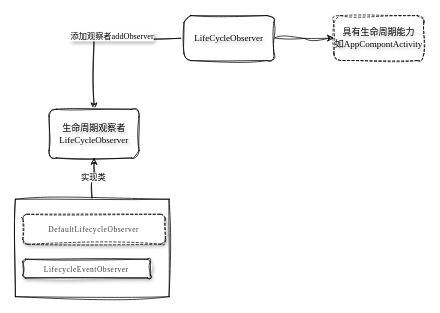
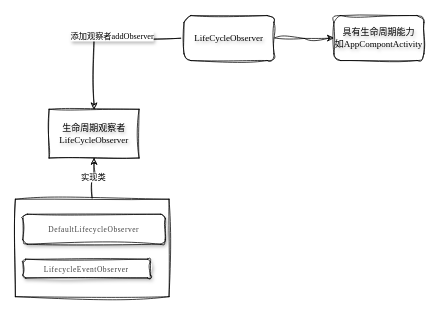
  <mxCell id="0" />
  <mxCell id="1" parent="0" />
  <mxCell id="2" value="" style="edgeStyle=orthogonalEdgeStyle;rounded=0;sketch=1;hachureGap=4;jiggle=2;curveFitting=1;orthogonalLoop=1;jettySize=auto;html=1;fontFamily=Architects Daughter;fontSource=https%3A%2F%2Ffonts.googleapis.com%2Fcss%3Ffamily%3DArchitects%2BDaughter;textShadow=1;" edge="1" parent="1" target="6"><mxGeometry relative="1" as="geometry"><mxPoint x="365" y="50" as="sourcePoint" /></mxGeometry></mxCell>
  <mxCell id="3" style="edgeStyle=orthogonalEdgeStyle;rounded=0;sketch=1;hachureGap=4;jiggle=2;curveFitting=1;orthogonalLoop=1;jettySize=auto;html=1;exitX=0;exitY=0.5;exitDx=0;exitDy=0;entryX=0.5;entryY=0;entryDx=0;entryDy=0;fontFamily=Architects Daughter;fontSource=https%3A%2F%2Ffonts.googleapis.com%2Fcss%3Ffamily%3DArchitects%2BDaughter;textShadow=1;" edge="1" parent="1" target="5"><mxGeometry relative="1" as="geometry"><mxPoint x="245" y="50" as="sourcePoint" /></mxGeometry></mxCell>
  <mxCell id="4" value="添加观察者addObserver" style="edgeLabel;html=1;align=center;verticalAlign=middle;resizable=0;points=[];sketch=1;hachureGap=4;jiggle=2;curveFitting=1;fontFamily=Architects Daughter;fontSource=https%3A%2F%2Ffonts.googleapis.com%2Fcss%3Ffamily%3DArchitects%2BDaughter;textShadow=1;" vertex="1" connectable="0" parent="3"><mxGeometry x="-0.102" y="-3" relative="1" as="geometry"><mxPoint as="offset" /></mxGeometry></mxCell>
- <mxCell id="5" value="生命周期观察者&lt;br&gt;LifeCycleObserver" style="rounded=1;whiteSpace=wrap;html=1;sketch=1;hachureGap=4;jiggle=2;curveFitting=1;fontFamily=Architects Daughter;fontSource=https%3A%2F%2Ffonts.googleapis.com%2Fcss%3Ffamily%3DArchitects%2BDaughter;textShadow=1;" vertex="1" parent="1"><mxGeometry x="65" y="145" width="120" height="65" as="geometry" /></mxCell>
- <mxCell id="6" value="具有生命周期能力&lt;br&gt;如AppCompontActivity" style="whiteSpace=wrap;html=1;fontFamily=Architects Daughter;rounded=1;sketch=1;hachureGap=4;jiggle=2;curveFitting=1;fontSource=https%3A%2F%2Ffonts.googleapis.com%2Fcss%3Ffamily%3DArchitects%2BDaughter;textShadow=1;dashed=1;" vertex="1" parent="1"><mxGeometry x="445" y="20" width="120" height="60" as="geometry" /></mxCell>
+ <mxCell id="5" value="生命周期观察者&lt;br&gt;LifeCycleObserver" style="whiteSpace=wrap;html=1;sketch=1;hachureGap=4;jiggle=2;curveFitting=1;fontFamily=Architects Daughter;fontSource=https%3A%2F%2Ffonts.googleapis.com%2Fcss%3Ffamily%3DArchitects%2BDaughter;textShadow=1;rounded=0;" vertex="1" parent="1"><mxGeometry x="65" y="145" width="120" height="65" as="geometry" /></mxCell>
+ <mxCell id="6" value="具有生命周期能力&lt;br&gt;如AppCompontActivity" style="whiteSpace=wrap;html=1;fontFamily=Architects Daughter;rounded=1;sketch=1;hachureGap=4;jiggle=2;curveFitting=1;fontSource=https%3A%2F%2Ffonts.googleapis.com%2Fcss%3Ffamily%3DArchitects%2BDaughter;textShadow=1;" vertex="1" parent="1"><mxGeometry x="445" y="20" width="120" height="60" as="geometry" /></mxCell>
  <mxCell id="7" style="edgeStyle=orthogonalEdgeStyle;rounded=0;sketch=1;hachureGap=4;jiggle=2;curveFitting=1;orthogonalLoop=1;jettySize=auto;html=1;exitX=0.5;exitY=0;exitDx=0;exitDy=0;entryX=0.5;entryY=1;entryDx=0;entryDy=0;fontFamily=Architects Daughter;fontSource=https%3A%2F%2Ffonts.googleapis.com%2Fcss%3Ffamily%3DArchitects%2BDaughter;" edge="1" parent="1" source="9" target="5"><mxGeometry relative="1" as="geometry" /></mxCell>
  <mxCell id="8" value="实现类" style="edgeLabel;html=1;align=center;verticalAlign=middle;resizable=0;points=[];sketch=1;hachureGap=4;jiggle=2;curveFitting=1;fontFamily=Architects Daughter;fontSource=https%3A%2F%2Ffonts.googleapis.com%2Fcss%3Ffamily%3DArchitects%2BDaughter;" vertex="1" connectable="0" parent="7"><mxGeometry x="0.127" y="2" relative="1" as="geometry"><mxPoint as="offset" /></mxGeometry></mxCell>
  <mxCell id="9" value="" style="rounded=0;whiteSpace=wrap;html=1;sketch=1;hachureGap=4;jiggle=2;curveFitting=1;fontFamily=Architects Daughter;fontSource=https%3A%2F%2Ffonts.googleapis.com%2Fcss%3Ffamily%3DArchitects%2BDaughter;" vertex="1" parent="1"><mxGeometry x="20" y="265" width="205" height="130" as="geometry" /></mxCell>
- <mxCell id="10" value="&lt;span style=&quot;color: rgb(64, 64, 64); font-size: 10px; letter-spacing: 0.7px; text-align: start; white-space-collapse: preserve; background-color: rgb(255, 255, 255);&quot;&gt;&lt;font style=&quot;font-size: 10px;&quot; face=&quot;Comic Sans MS&quot;&gt;DefaultLifecycleObserver&lt;/font&gt;&lt;/span&gt;" style="rounded=1;whiteSpace=wrap;html=1;sketch=1;hachureGap=4;jiggle=2;curveFitting=1;fontFamily=Architects Daughter;fontSource=https%3A%2F%2Ffonts.googleapis.com%2Fcss%3Ffamily%3DArchitects%2BDaughter;textShadow=0;fontSize=10;shadow=1;dashed=1;" vertex="1" parent="1"><mxGeometry x="30" y="285" width="190" height="40" as="geometry" /></mxCell>
+ <mxCell id="10" value="&lt;span style=&quot;color: rgb(64, 64, 64); font-size: 10px; letter-spacing: 0.7px; text-align: start; white-space-collapse: preserve; background-color: rgb(255, 255, 255);&quot;&gt;&lt;font style=&quot;font-size: 10px;&quot; face=&quot;Comic Sans MS&quot;&gt;DefaultLifecycleObserver&lt;/font&gt;&lt;/span&gt;" style="rounded=1;whiteSpace=wrap;html=1;sketch=1;hachureGap=4;jiggle=2;curveFitting=1;fontFamily=Architects Daughter;fontSource=https%3A%2F%2Ffonts.googleapis.com%2Fcss%3Ffamily%3DArchitects%2BDaughter;textShadow=0;fontSize=10;shadow=1;" vertex="1" parent="1"><mxGeometry x="30" y="285" width="190" height="40" as="geometry" /></mxCell>
  <mxCell id="11" value="&lt;p style=&quot;font-size: 10px;&quot;&gt;&lt;span style=&quot;color: rgb(64, 64, 64); font-size: 10px; letter-spacing: 0.7px; text-align: start; white-space-collapse: preserve; background-color: rgb(255, 255, 255);&quot;&gt;&lt;font style=&quot;font-size: 10px;&quot; face=&quot;Comic Sans MS&quot;&gt;LifecycleEventObserver&lt;/font&gt;&lt;/span&gt;&lt;/p&gt;" style="rounded=1;whiteSpace=wrap;html=1;sketch=1;hachureGap=4;jiggle=2;curveFitting=1;fontFamily=Architects Daughter;fontSource=https%3A%2F%2Ffonts.googleapis.com%2Fcss%3Ffamily%3DArchitects%2BDaughter;textShadow=0;shadow=1;fontSize=10;" vertex="1" parent="1"><mxGeometry x="30" y="345" width="170" height="25" as="geometry" /></mxCell>
  <mxCell id="12" value="LifeCycleObserver" style="whiteSpace=wrap;html=1;fontFamily=Architects Daughter;rounded=1;sketch=1;hachureGap=4;jiggle=2;curveFitting=1;fontSource=https%3A%2F%2Ffonts.googleapis.com%2Fcss%3Ffamily%3DArchitects%2BDaughter;textShadow=1;" vertex="1" parent="1"><mxGeometry x="245" y="20" width="120" height="60" as="geometry" /></mxCell>
